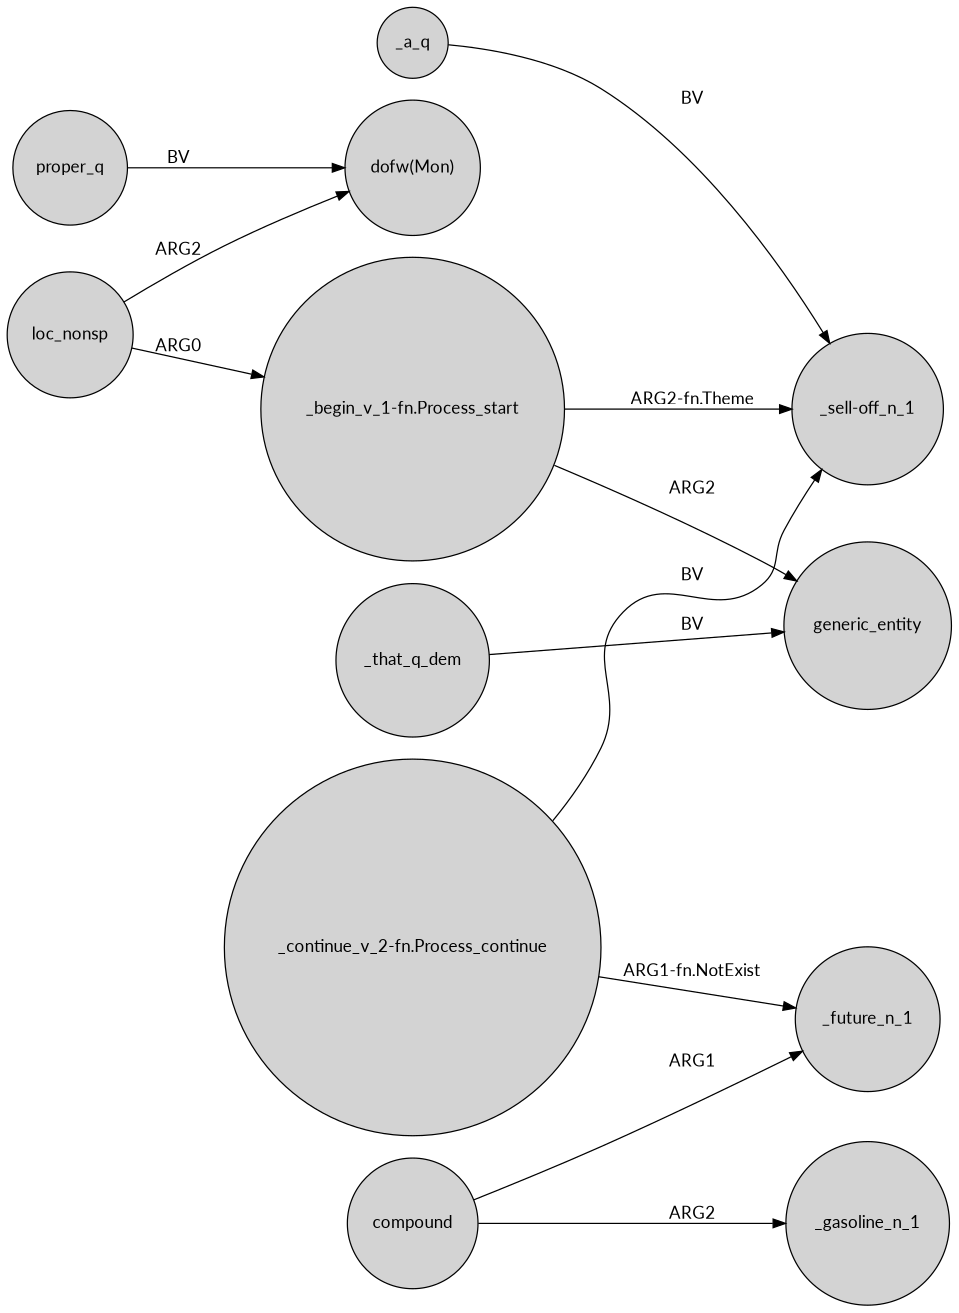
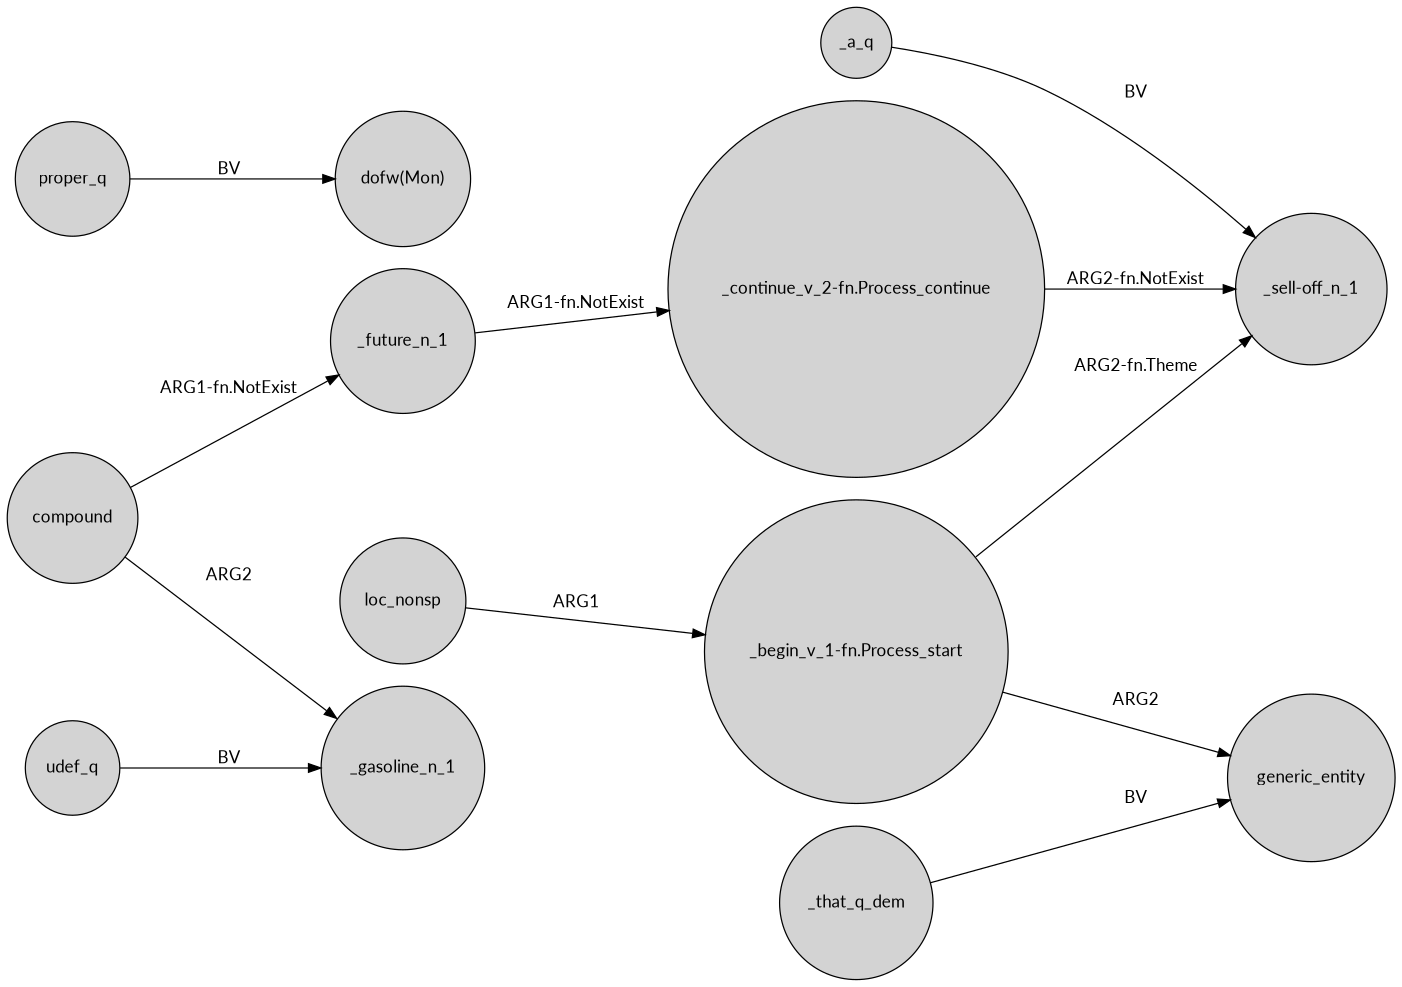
  digraph {
    fontname=Lato
    rankdir=LR
    node [fontname=Lato shape=circle style=filled]
    edge [fontname=Lato]
    loc_nonsp
    "dofw(Mon)"
    "_begin_v_1-fn.Process_start"
    "_sell-off_n_1"
    generic_entity
    _a_q
+   udef_q
    _gasoline_n_1
    compound
    _future_n_1
    "_continue_v_2-fn.Process_continue"
    _that_q_dem
    proper_q
-   loc_nonsp -> "dofw(Mon)" [label=ARG2]
-   loc_nonsp -> "_begin_v_1-fn.Process_start" [label=ARG0]
+   loc_nonsp -> "_begin_v_1-fn.Process_start" [label=ARG1]
    "_begin_v_1-fn.Process_start" -> "_sell-off_n_1" [label="ARG2-fn.Theme"]
    "_begin_v_1-fn.Process_start" -> generic_entity [label=ARG2]
    _a_q -> "_sell-off_n_1" [label=BV]
+   udef_q -> _gasoline_n_1 [label=BV]
    compound -> _gasoline_n_1 [label=ARG2]
-   compound -> _future_n_1 [label=ARG1]
-   "_continue_v_2-fn.Process_continue" -> "_sell-off_n_1" [label=BV]
-   "_continue_v_2-fn.Process_continue" -> _future_n_1 [label="ARG1-fn.NotExist"]
+   compound -> _future_n_1 [label="ARG1-fn.NotExist"]
+   "_continue_v_2-fn.Process_continue" -> "_sell-off_n_1" [label="ARG2-fn.NotExist"]
+   _future_n_1 -> "_continue_v_2-fn.Process_continue" [label="ARG1-fn.NotExist"]
    _that_q_dem -> generic_entity [label=BV]
    proper_q -> "dofw(Mon)" [label=BV]
  }
